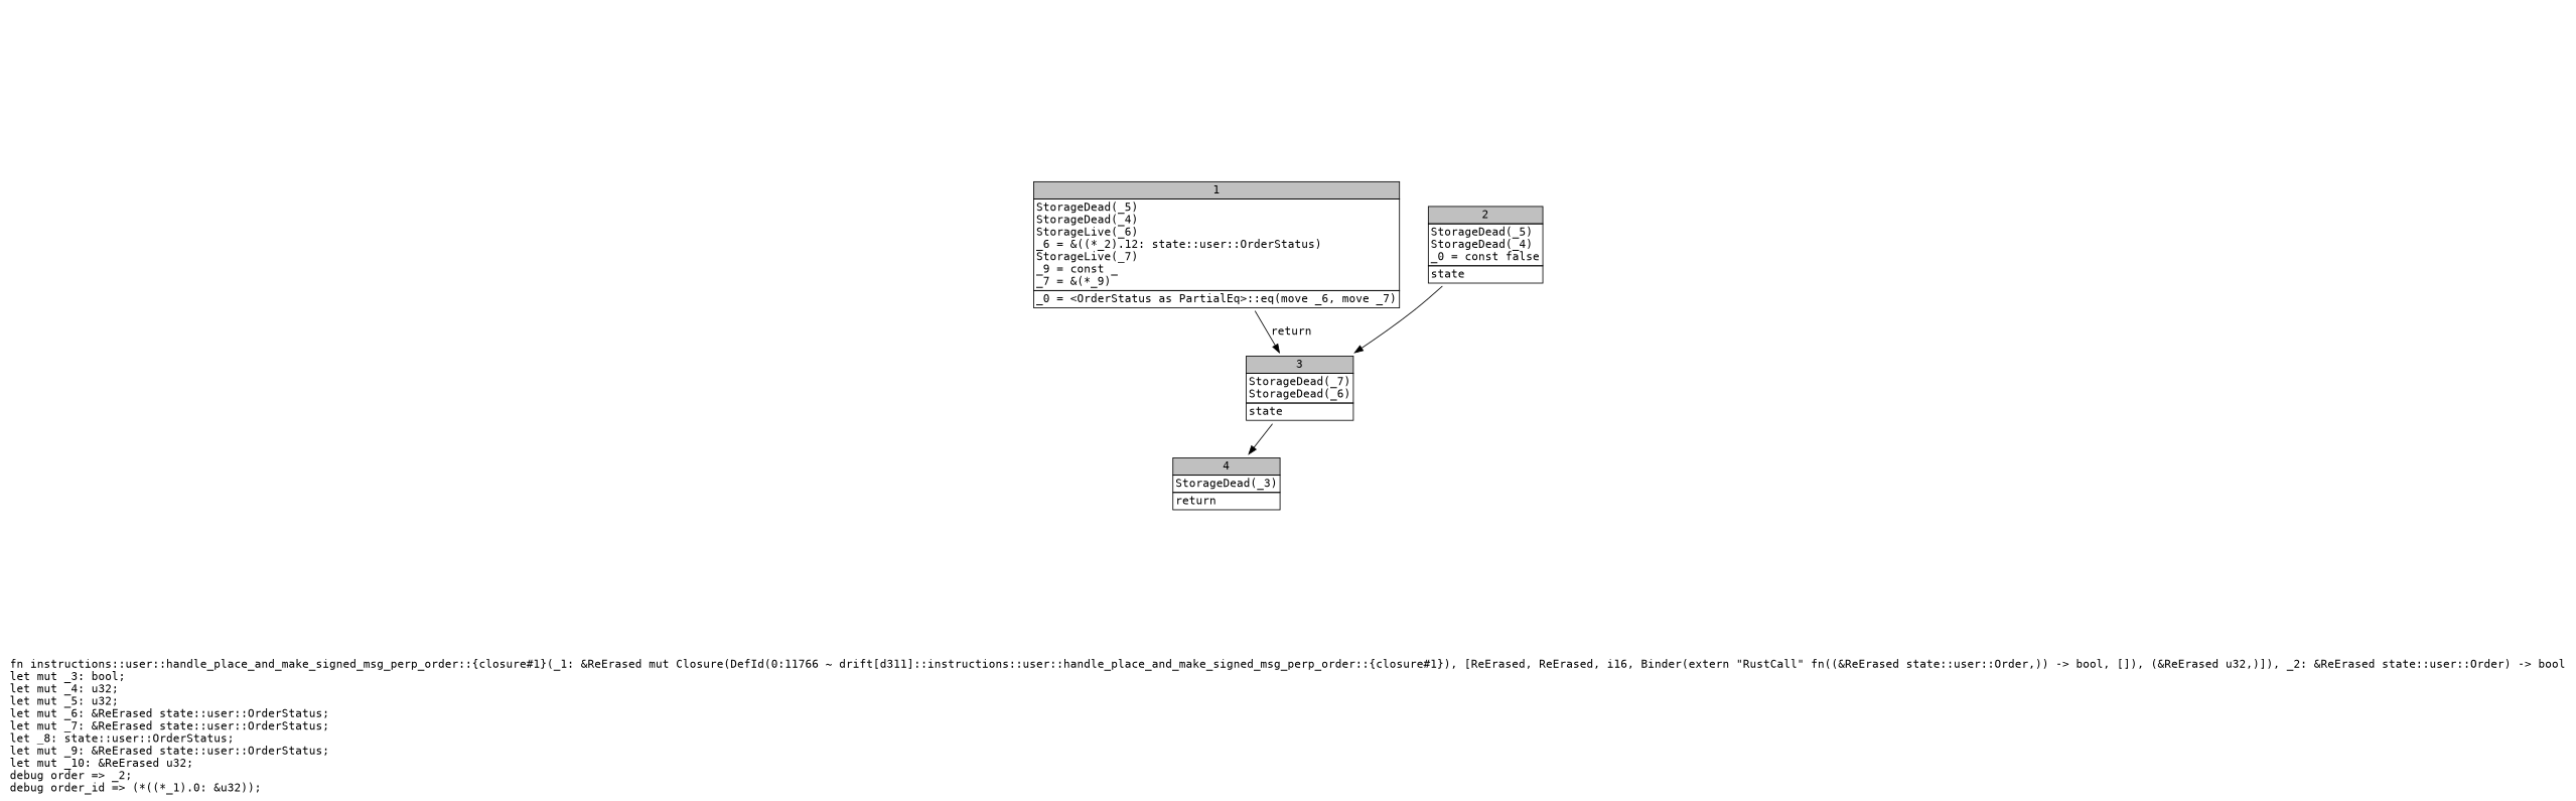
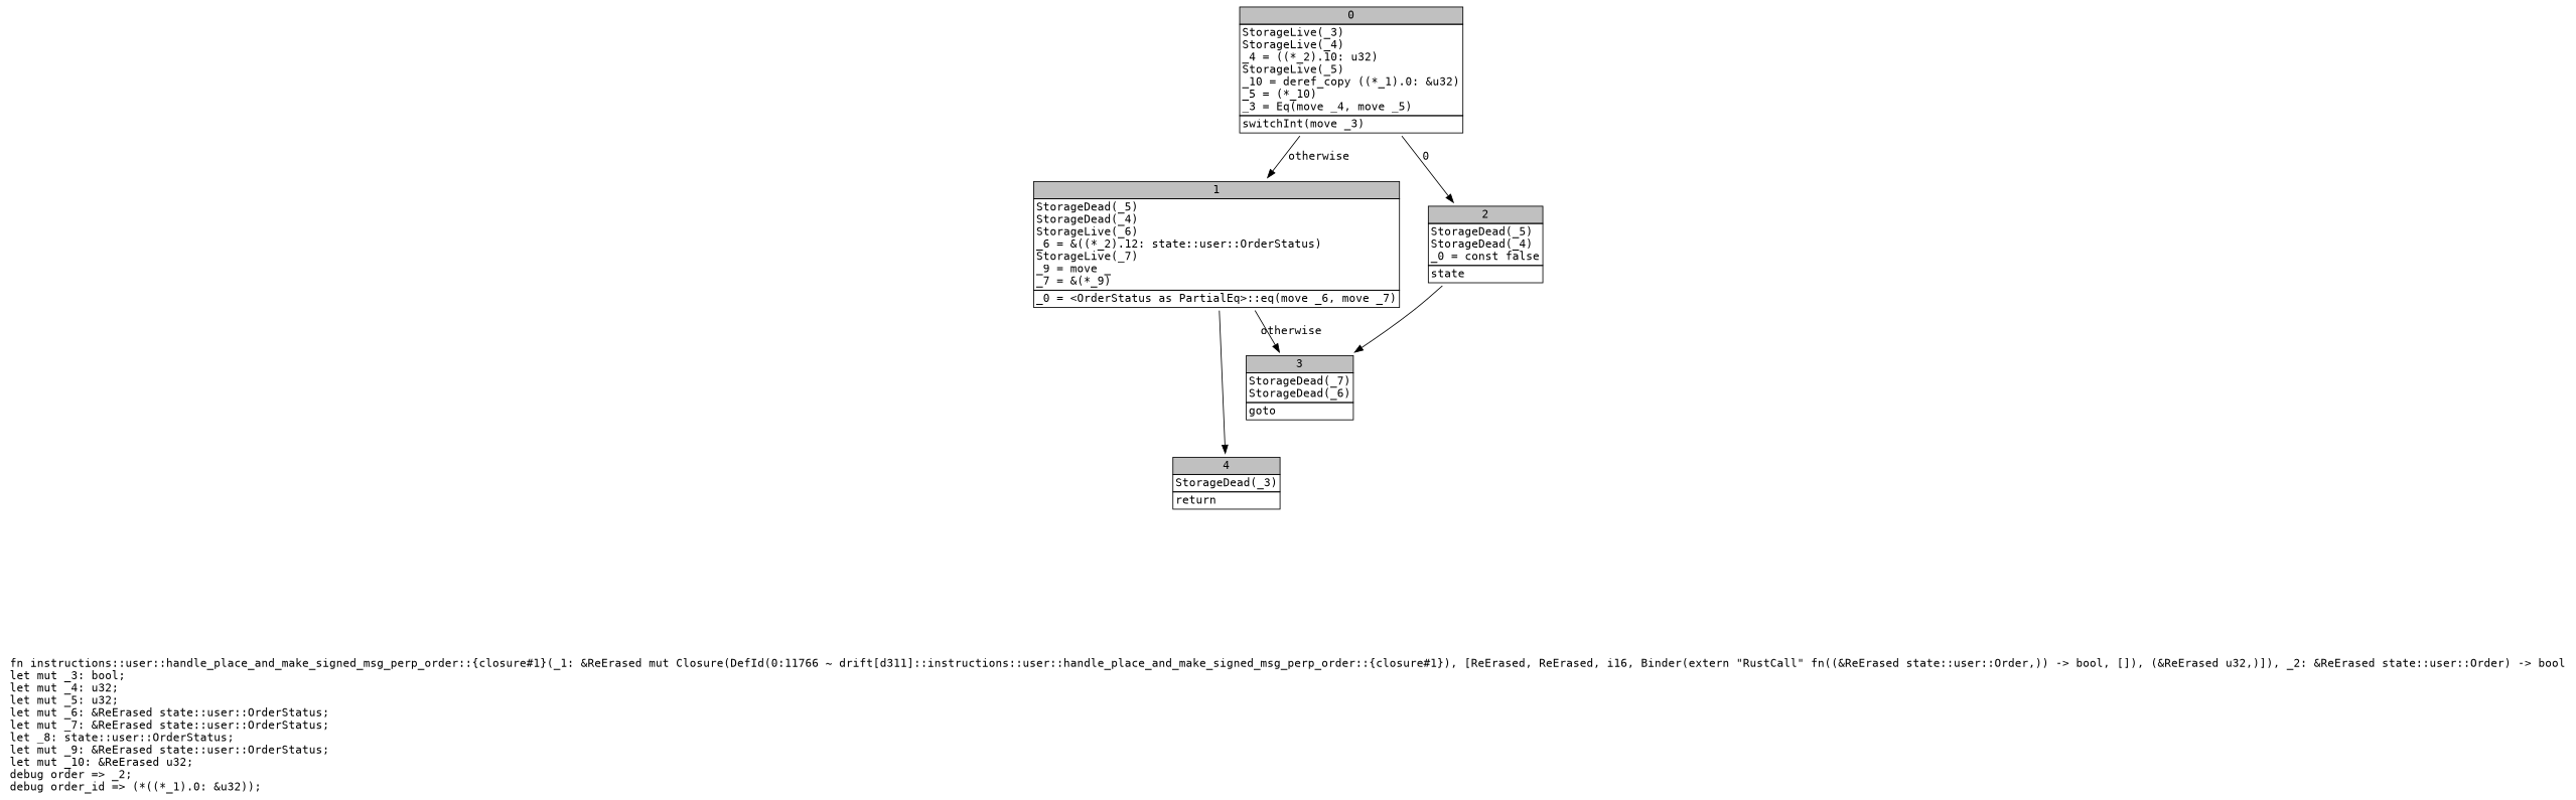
  digraph {
    fontname="DejaVu Sans Mono"
    label=<fn instructions::user::handle_place_and_make_signed_msg_perp_order::{closure#1}(_1: &amp;ReErased mut Closure(DefId(0:11766 ~ drift[d311]::instructions::user::handle_place_and_make_signed_msg_perp_order::{closure#1}), [ReErased, ReErased, i16, Binder(extern &quot;RustCall&quot; fn((&amp;ReErased state::user::Order,)) -&gt; bool, []), (&amp;ReErased u32,)]), _2: &amp;ReErased state::user::Order) -&gt; bool<br align="left"/>let mut _3: bool;<br align="left"/>let mut _4: u32;<br align="left"/>let mut _5: u32;<br align="left"/>let mut _6: &amp;ReErased state::user::OrderStatus;<br align="left"/>let mut _7: &amp;ReErased state::user::OrderStatus;<br align="left"/>let _8: state::user::OrderStatus;<br align="left"/>let mut _9: &amp;ReErased state::user::OrderStatus;<br align="left"/>let mut _10: &amp;ReErased u32;<br align="left"/>debug order =&gt; _2;<br align="left"/>debug order_id =&gt; (*((*_1).0: &amp;u32));<br align="left"/>>
    node [fontname="DejaVu Sans Mono" shape=none]
    edge [fontname="DejaVu Sans Mono"]
-   n2 [label=<<table border="0" cellborder="1" cellspacing="0"><tr><td bgcolor="gray" align="center" colspan="1">1</td></tr><tr><td align="left" balign="left">StorageDead(_5)<br/>StorageDead(_4)<br/>StorageLive(_6)<br/>_6 = &amp;((*_2).12: state::user::OrderStatus)<br/>StorageLive(_7)<br/>_9 = const _<br/>_7 = &amp;(*_9)<br/></td></tr><tr><td align="left">_0 = &lt;OrderStatus as PartialEq&gt;::eq(move _6, move _7)</td></tr></table>>]
+   n1 [label=<<table border="0" cellborder="1" cellspacing="0"><tr><td bgcolor="gray" align="center" colspan="1">0</td></tr><tr><td align="left" balign="left">StorageLive(_3)<br/>StorageLive(_4)<br/>_4 = ((*_2).10: u32)<br/>StorageLive(_5)<br/>_10 = deref_copy ((*_1).0: &amp;u32)<br/>_5 = (*_10)<br/>_3 = Eq(move _4, move _5)<br/></td></tr><tr><td align="left">switchInt(move _3)</td></tr></table>>]
+   n2 [label=<<table border="0" cellborder="1" cellspacing="0"><tr><td bgcolor="gray" align="center" colspan="1">1</td></tr><tr><td align="left" balign="left">StorageDead(_5)<br/>StorageDead(_4)<br/>StorageLive(_6)<br/>_6 = &amp;((*_2).12: state::user::OrderStatus)<br/>StorageLive(_7)<br/>_9 = move _<br/>_7 = &amp;(*_9)<br/></td></tr><tr><td align="left">_0 = &lt;OrderStatus as PartialEq&gt;::eq(move _6, move _7)</td></tr></table>>]
    n3 [label=<<table border="0" cellborder="1" cellspacing="0"><tr><td bgcolor="gray" align="center" colspan="1">2</td></tr><tr><td align="left" balign="left">StorageDead(_5)<br/>StorageDead(_4)<br/>_0 = const false<br/></td></tr><tr><td align="left">state</td></tr></table>>]
-   n4 [label=<<table border="0" cellborder="1" cellspacing="0"><tr><td bgcolor="gray" align="center" colspan="1">3</td></tr><tr><td align="left" balign="left">StorageDead(_7)<br/>StorageDead(_6)<br/></td></tr><tr><td align="left">state</td></tr></table>>]
+   n4 [label=<<table border="0" cellborder="1" cellspacing="0"><tr><td bgcolor="gray" align="center" colspan="1">3</td></tr><tr><td align="left" balign="left">StorageDead(_7)<br/>StorageDead(_6)<br/></td></tr><tr><td align="left">goto</td></tr></table>>]
    n5 [label=<<table border="0" cellborder="1" cellspacing="0"><tr><td bgcolor="gray" align="center" colspan="1">4</td></tr><tr><td align="left" balign="left">StorageDead(_3)<br/></td></tr><tr><td align="left">return</td></tr></table>>]
-   n2 -> n4 [label=return]
+   n1 -> n2 [label=otherwise]
+   n1 -> n3 [label=0]
+   n2 -> n4 [label=otherwise]
    n3 -> n4
-   n4 -> n5
+   n2 -> n5
  }
